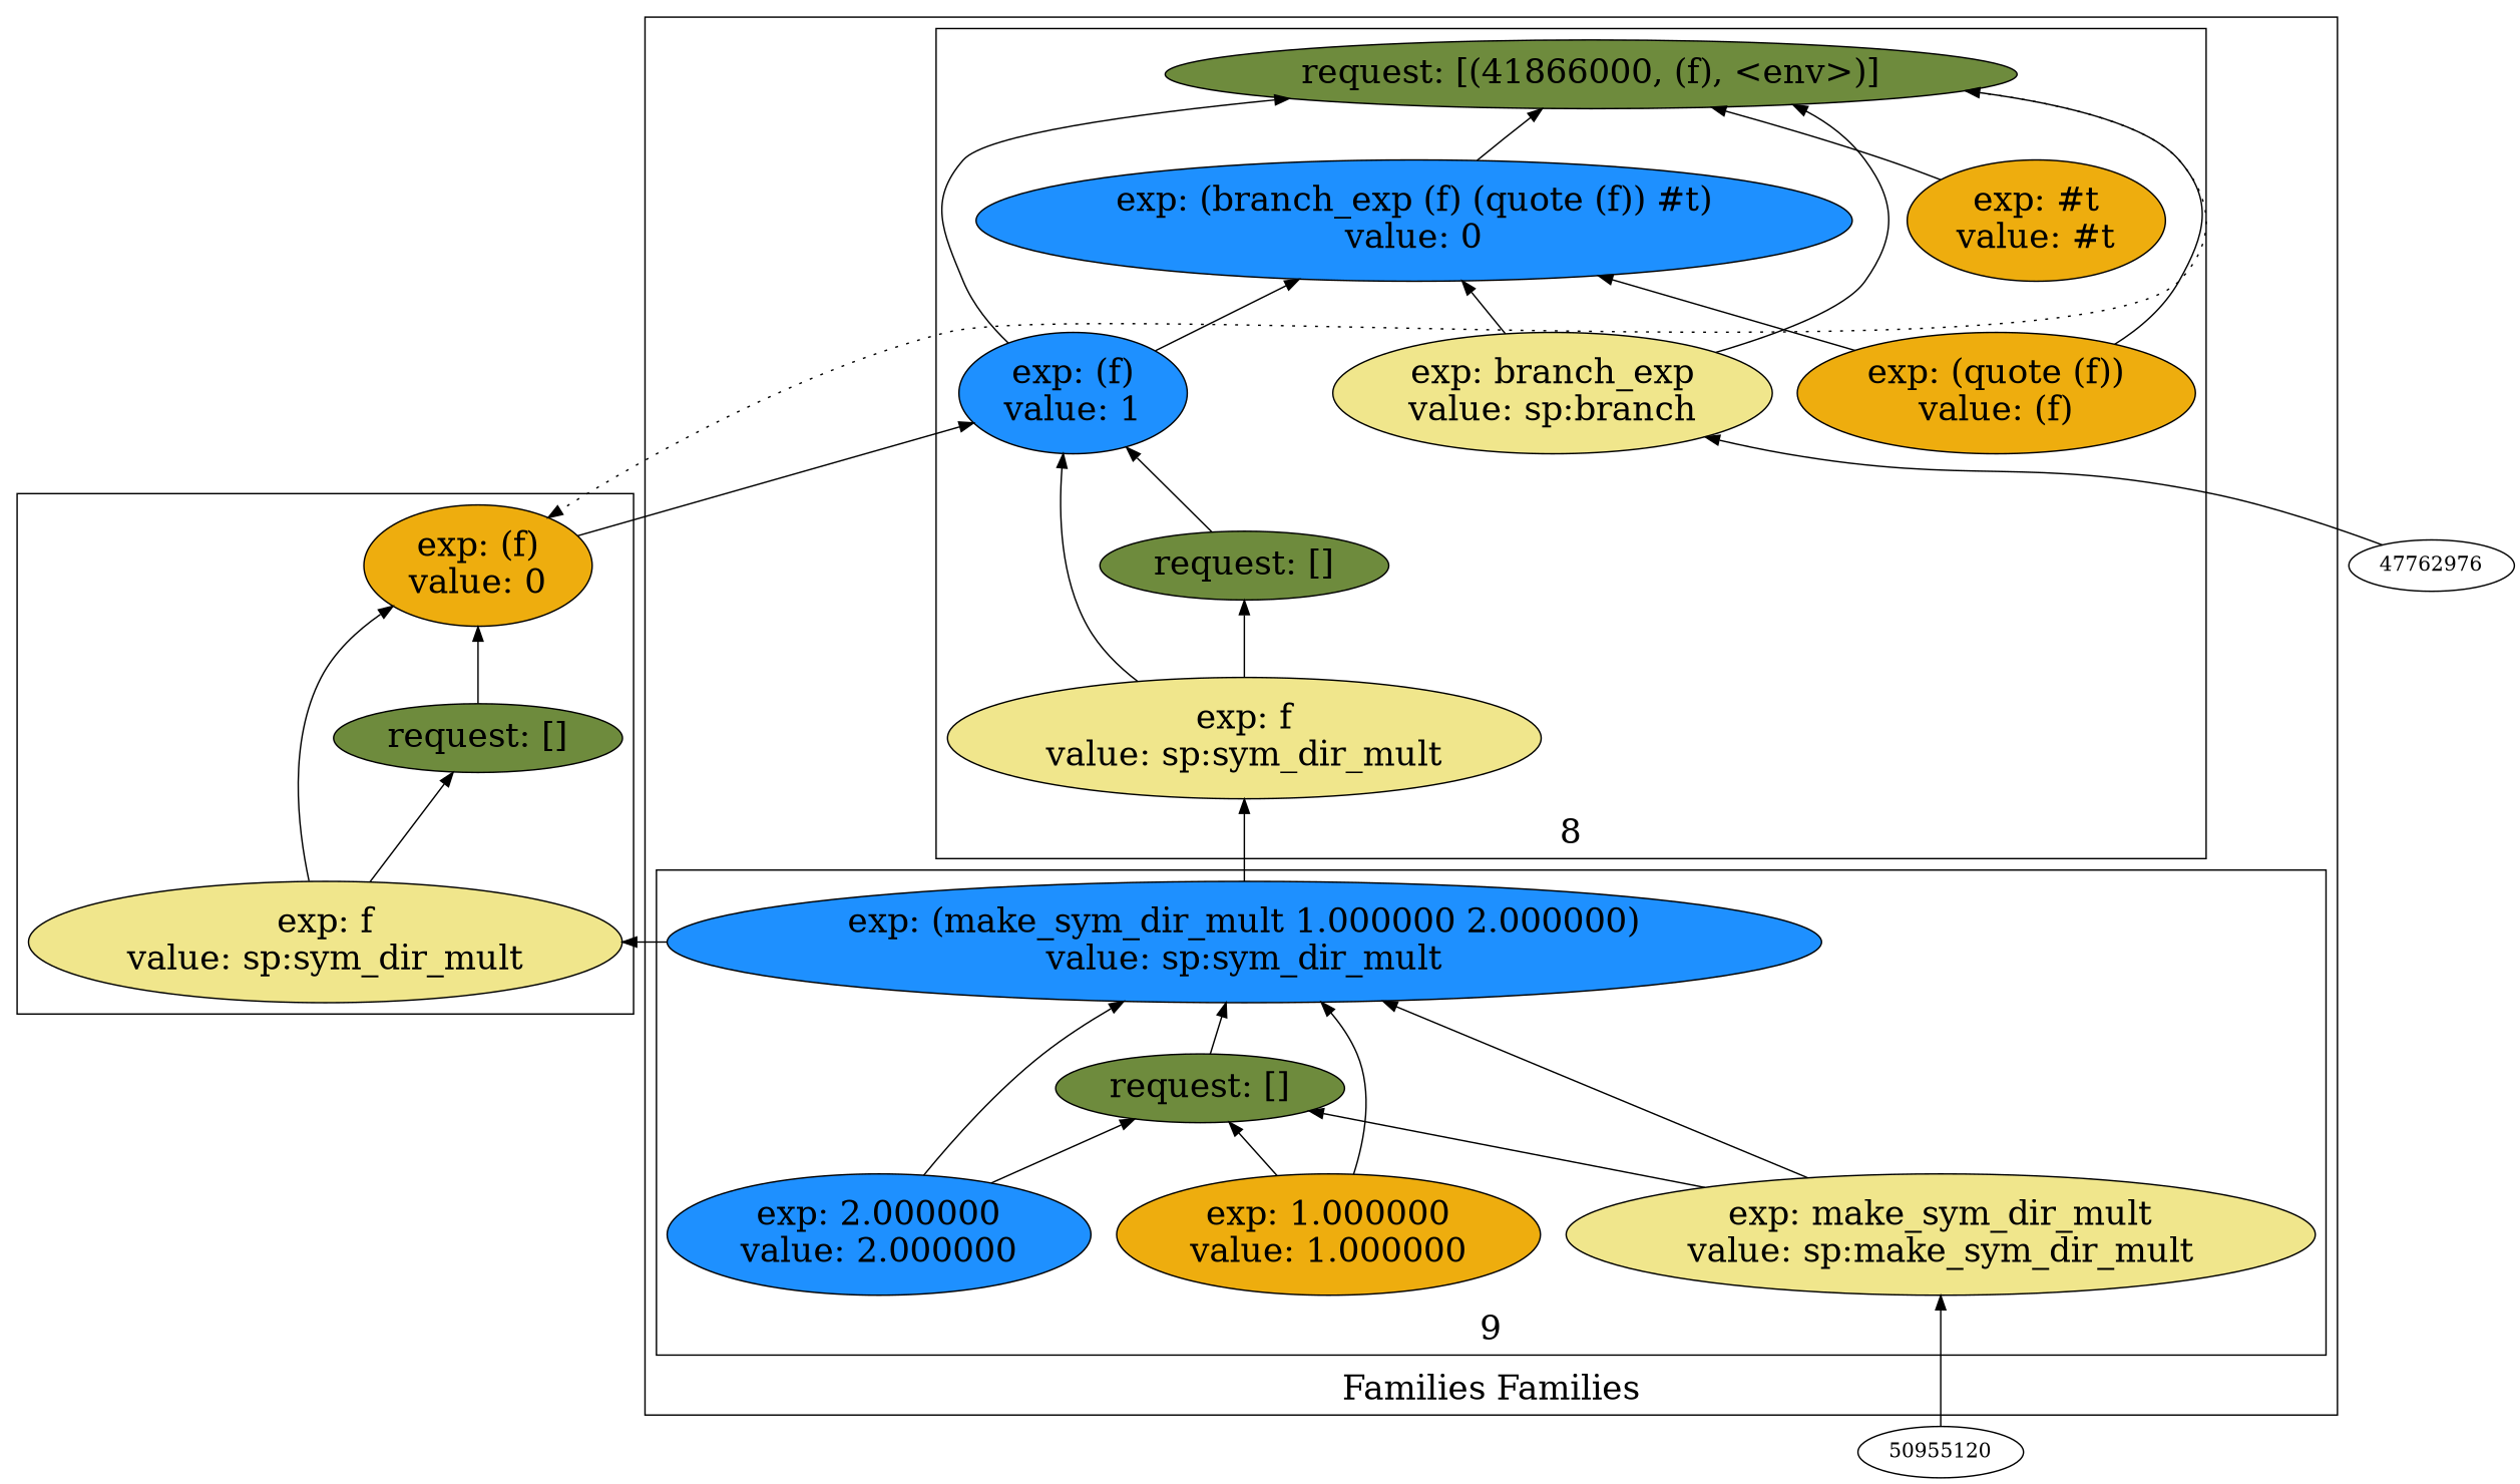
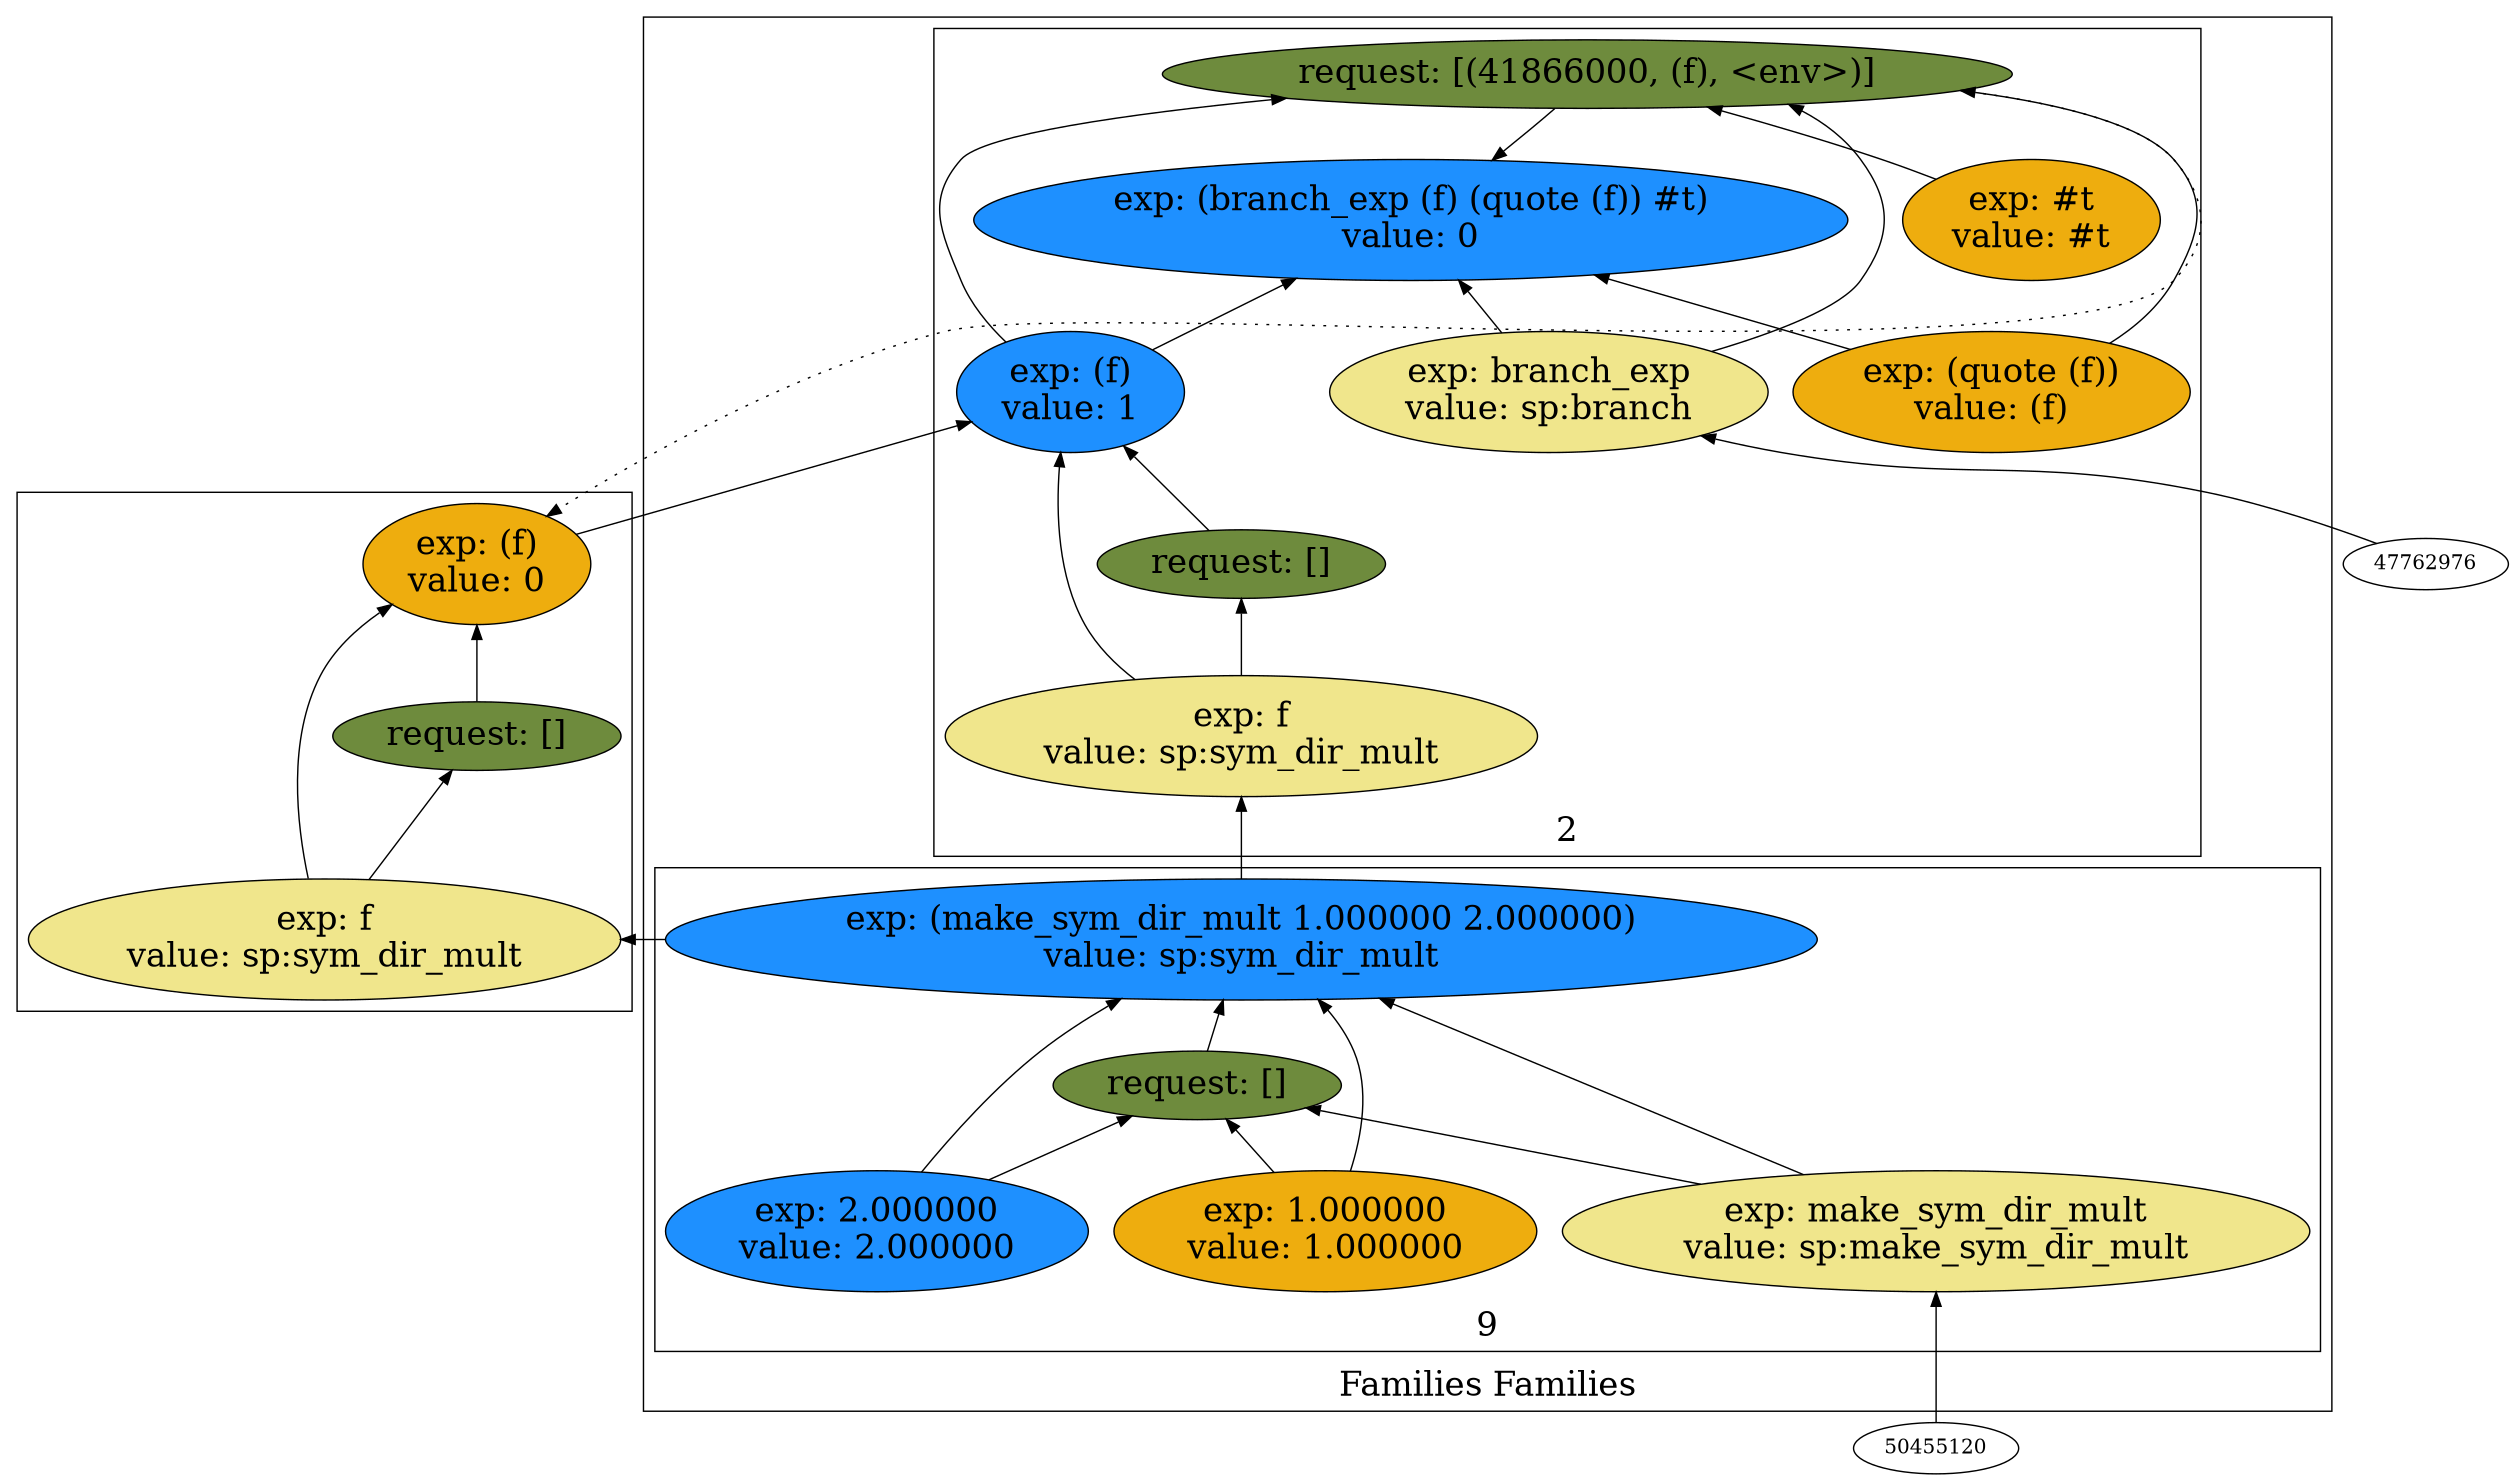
  digraph {
    fontsize=24
    rankdir=BT
    node [fillcolor=dodgerblue fontsize=24 shape=ellipse style=filled]
    edge [arrowhead=normal color=black constraint=true style=solid]
    n1 [label="exp: (make_sym_dir_mult 1.000000 2.000000)\nvalue: sp:sym_dir_mult"]
    n2 [fillcolor=darkolivegreen4 label="request: []"]
    n3 [fillcolor=khaki label="exp: make_sym_dir_mult\nvalue: sp:make_sym_dir_mult"]
    n4 [fillcolor=darkgoldenrod2 label="exp: 1.000000\nvalue: 1.000000"]
    n5 [label="exp: 2.000000\nvalue: 2.000000"]
    n6 [label="exp: (branch_exp (f) (quote (f)) #t)\nvalue: 0"]
    n7 [fillcolor=darkolivegreen4 label="request: [(41866000, (f), <env>)]"]
    n8 [fillcolor=khaki label="exp: branch_exp\nvalue: sp:branch"]
    n9 [label="exp: (f)\nvalue: 1"]
    n10 [fillcolor=darkolivegreen4 label="request: []"]
    n11 [fillcolor=khaki label="exp: f\nvalue: sp:sym_dir_mult"]
    n12 [fillcolor=darkgoldenrod2 label="exp: (quote (f))\nvalue: (f)"]
    n13 [fillcolor=darkgoldenrod2 label="exp: #t\nvalue: #t"]
    n14 [fillcolor=darkgoldenrod2 label="exp: (f)\nvalue: 0"]
    n15 [fillcolor=darkolivegreen4 label="request: []"]
    n16 [fillcolor=khaki label="exp: f\nvalue: sp:sym_dir_mult"]
    47762976 [fillcolor="" fontsize="" shape="" style=""]
-   50455120 [label=50955120 fillcolor="" fontsize="" shape="" style=""]
+   50455120 [fillcolor="" fontsize="" shape="" style=""]
    subgraph cluster_1 {
      label="Families Families"
      subgraph cluster_2 {
        label=9
        n1
        n2
        n3
        n4
        n5
      }
      subgraph cluster_3 {
-       label=8
+       label=2
        n6
        n7
        n8
        n9
        n10
        n11
        n12
        n13
      }
    }
    subgraph cluster_4 {
      n14
      n15
      n16
    }
    n1 -> n11
    n1 -> n16
    n2 -> n1
    n3 -> n1
    n3 -> n2
    n4 -> n1
    n4 -> n2
    n5 -> n1
    n5 -> n2
-   n6 -> n7
+   n7 -> n6
    n7 -> n14 [constraint=false style=dotted]
    n8 -> n6
    n8 -> n7
    n9 -> n6
    n9 -> n7
    n10 -> n9
    n11 -> n9
    n11 -> n10
    n12 -> n6
    n12 -> n7
    n13 -> n7
    n14 -> n9
    n15 -> n14
    n16 -> n14
    n16 -> n15
    47762976 -> n8
    50455120 -> n3
  }
